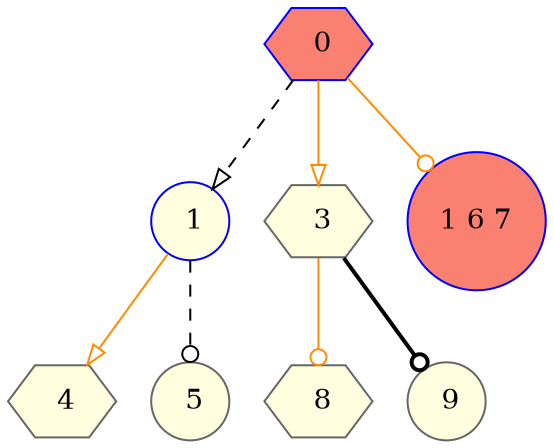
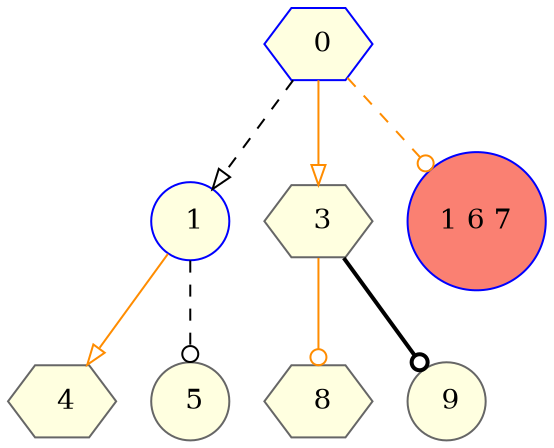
  digraph {
    node [color=gray40 fillcolor=lightyellow shape=hexagon style=filled]
    edge [arrowhead=odot color=darkorange style=solid]
-   " 0" [color=blue fillcolor=salmon]
+   " 0" [color=blue]
    " 1" [color=blue shape=circle]
    " 3"
    n4 [color=blue fillcolor=salmon label="1 6 7" shape=circle]
    " 4"
    " 5" [shape=circle]
    " 8"
    " 9" [shape=circle]
    " 0" -> " 1" [arrowhead=onormal color=black style=dashed]
    " 0" -> " 3" [arrowhead=onormal]
-   " 0" -> n4
+   " 0" -> n4 [style=dashed]
    " 1" -> " 4" [arrowhead=onormal]
    " 1" -> " 5" [color=black style=dashed]
    " 3" -> " 8"
    " 3" -> " 9" [color=black style=bold]
  }
